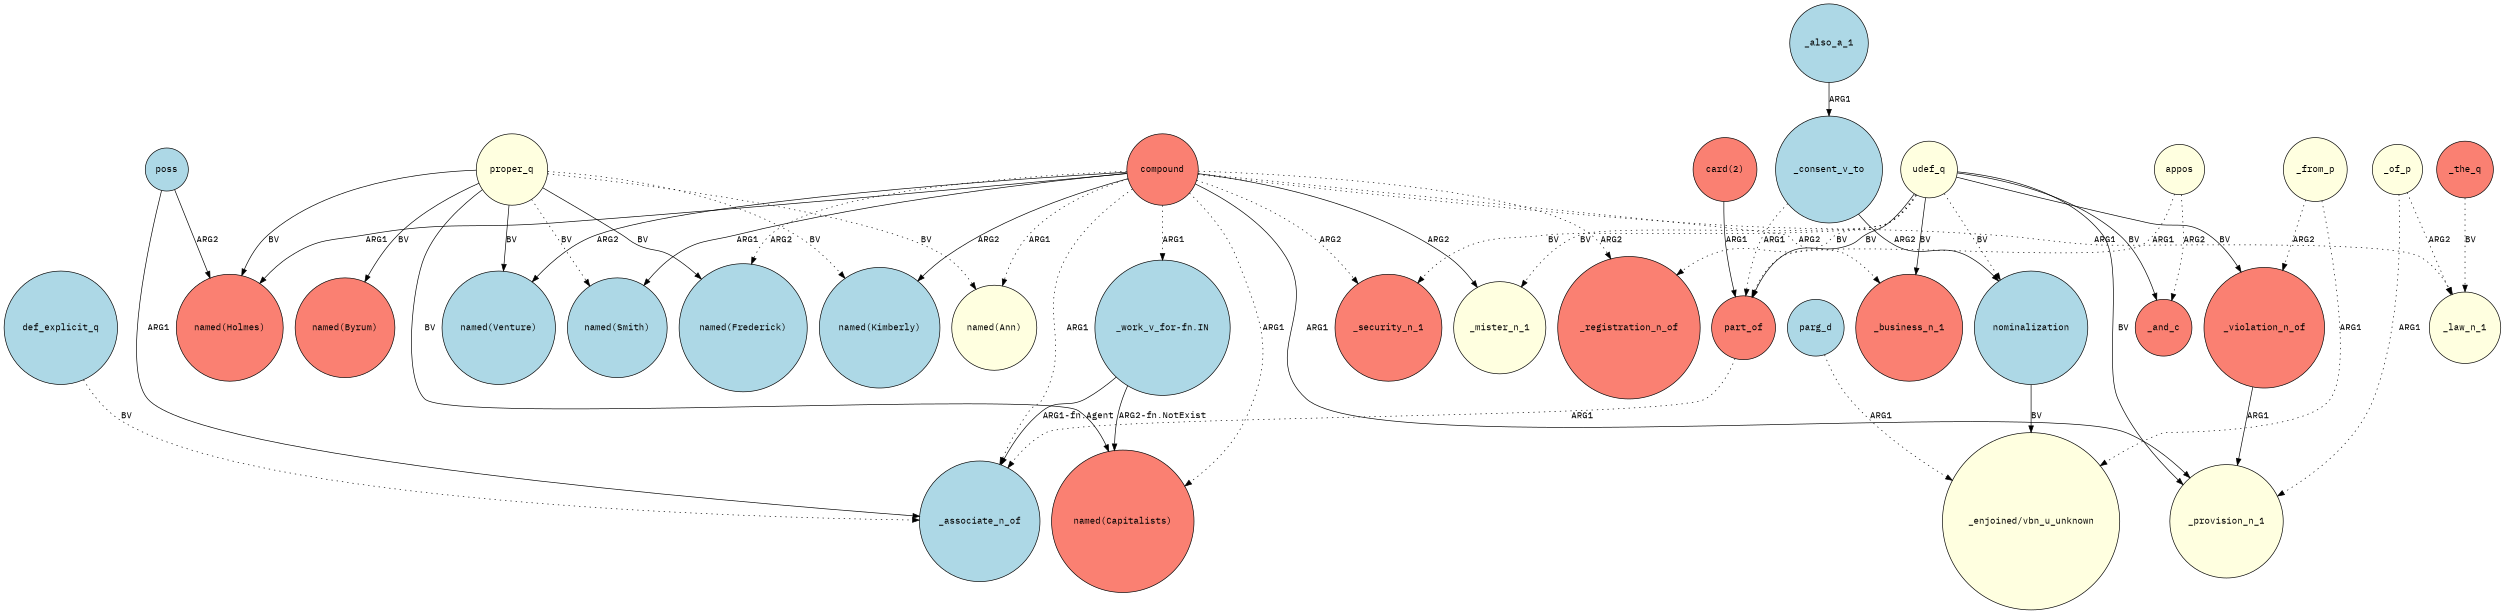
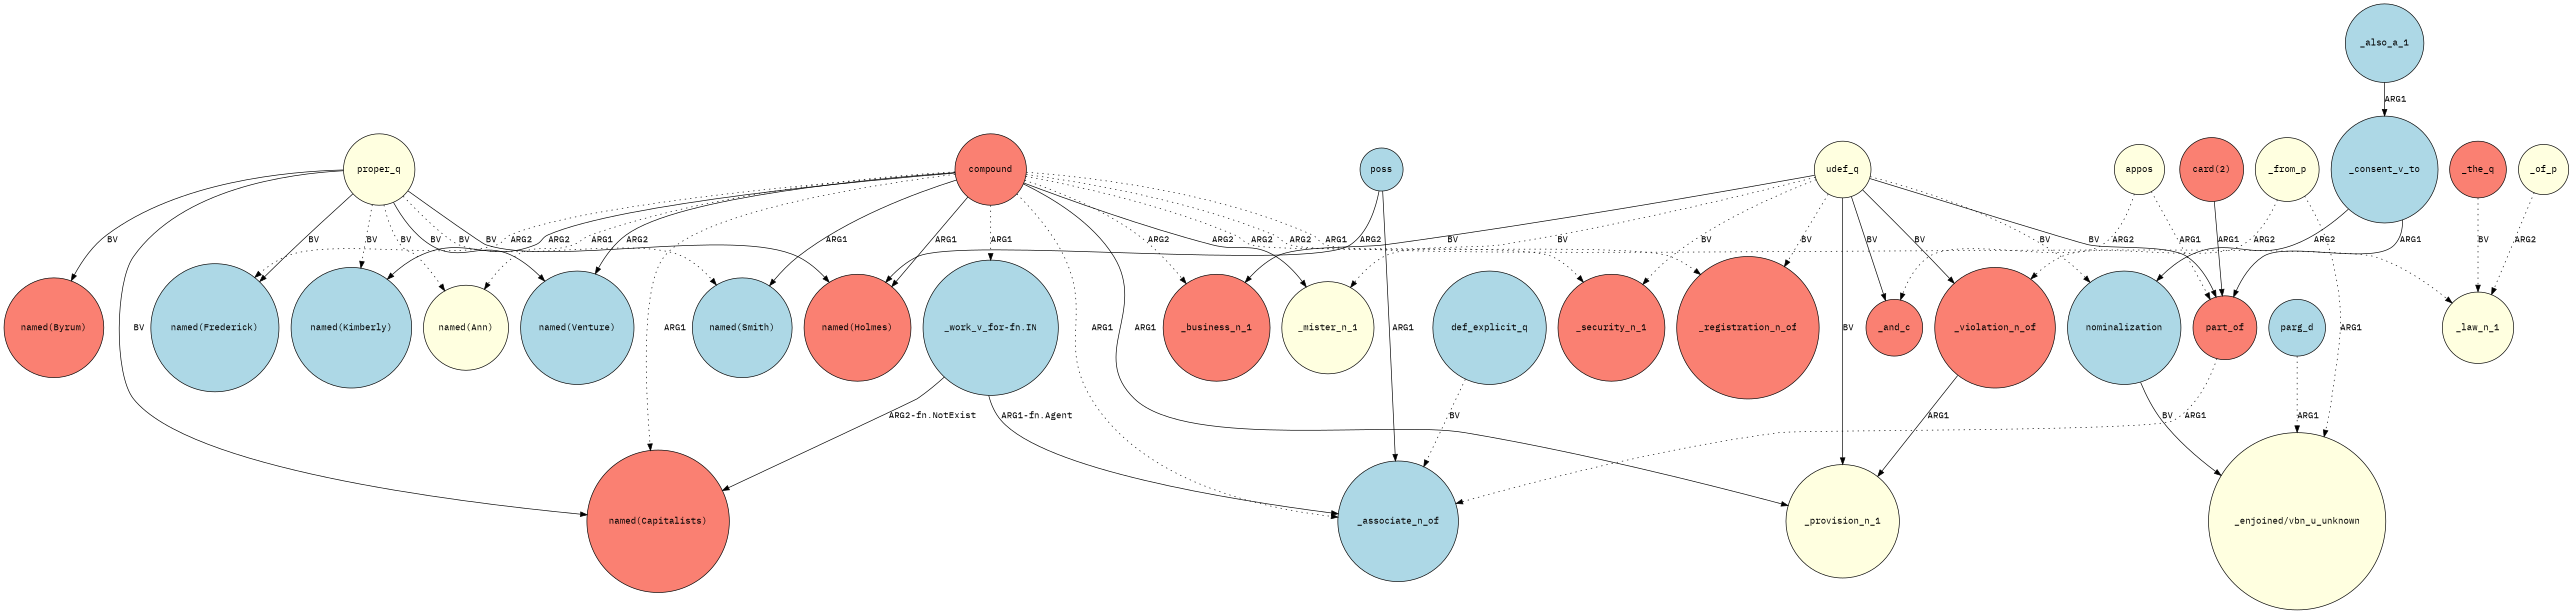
  digraph {
    fontname="IBM Plex Mono"
    node [fillcolor=salmon fontname="IBM Plex Mono" shape=circle style=filled]
    edge [fontname="IBM Plex Mono" style=solid]
    proper_q [fillcolor=lightyellow]
    "named(Holmes)"
    "named(Ann)" [fillcolor=lightyellow]
    "named(Venture)" [fillcolor=lightblue]
    "named(Kimberly)" [fillcolor=lightblue]
    "named(Capitalists)"
    "named(Frederick)" [fillcolor=lightblue]
    "named(Byrum)"
    "named(Smith)" [fillcolor=lightblue]
    compound
    _mister_n_1 [fillcolor=lightyellow]
    _security_n_1
    _provision_n_1 [fillcolor=lightyellow]
    _law_n_1 [fillcolor=lightyellow]
    _associate_n_of [fillcolor=lightblue]
    _registration_n_of
    _business_n_1
    "_work_v_for-fn.IN" [fillcolor=lightblue]
    _from_p [fillcolor=lightyellow]
    _violation_n_of
    "_enjoined/vbn_u_unknown" [fillcolor=lightyellow]
    udef_q [fillcolor=lightyellow]
    part_of
    nominalization [fillcolor=lightblue]
    _and_c
    _consent_v_to [fillcolor=lightblue]
    "card(2)"
    _also_a_1 [fillcolor=lightblue]
    appos [fillcolor=lightyellow]
    _of_p [fillcolor=lightyellow]
    poss [fillcolor=lightblue]
    def_explicit_q [fillcolor=lightblue]
    parg_d [fillcolor=lightblue]
    _the_q
    proper_q -> "named(Holmes)" [label=BV]
    proper_q -> "named(Ann)" [label=BV style=dotted]
    proper_q -> "named(Venture)" [label=BV]
    proper_q -> "named(Kimberly)" [label=BV style=dotted]
    proper_q -> "named(Capitalists)" [label=BV]
    proper_q -> "named(Frederick)" [label=BV]
    proper_q -> "named(Byrum)" [label=BV]
    proper_q -> "named(Smith)" [label=BV style=dotted]
    compound -> "named(Holmes)" [label=ARG1]
    compound -> "named(Ann)" [label=ARG1 style=dotted]
    compound -> "named(Venture)" [label=ARG2]
    compound -> "named(Kimberly)" [label=ARG2]
    compound -> "named(Capitalists)" [label=ARG1 style=dotted]
    compound -> "named(Frederick)" [label=ARG2 style=dotted]
    compound -> "named(Smith)" [label=ARG1]
    compound -> _mister_n_1 [label=ARG2]
    compound -> _security_n_1 [label=ARG2 style=dotted]
    compound -> _provision_n_1 [label=ARG1]
    compound -> _law_n_1 [label=ARG1 style=dotted]
    compound -> _associate_n_of [label=ARG1 style=dotted]
    compound -> _registration_n_of [label=ARG2 style=dotted]
    compound -> _business_n_1 [label=ARG2 style=dotted]
    compound -> "_work_v_for-fn.IN" [label=ARG1 style=dotted]
    "_work_v_for-fn.IN" -> "named(Capitalists)" [label="ARG2-fn.NotExist"]
    "_work_v_for-fn.IN" -> _associate_n_of [label="ARG1-fn.Agent"]
    _from_p -> _violation_n_of [label=ARG2 style=dotted]
    _from_p -> "_enjoined/vbn_u_unknown" [label=ARG1 style=dotted]
    _violation_n_of -> _provision_n_1 [label=ARG1]
    udef_q -> _mister_n_1 [label=BV style=dotted]
    udef_q -> _security_n_1 [label=BV style=dotted]
    udef_q -> _provision_n_1 [label=BV]
    udef_q -> _registration_n_of [label=BV style=dotted]
    udef_q -> _business_n_1 [label=BV]
    udef_q -> _violation_n_of [label=BV]
    udef_q -> part_of [label=BV]
    udef_q -> nominalization [label=BV style=dotted]
    udef_q -> _and_c [label=BV]
    part_of -> _associate_n_of [label=ARG1 style=dotted]
    nominalization -> "_enjoined/vbn_u_unknown" [label=BV]
-   _consent_v_to -> part_of [label=ARG1 style=dotted]
+   _consent_v_to -> part_of [label=ARG1]
    _consent_v_to -> nominalization [label=ARG2]
    "card(2)" -> part_of [label=ARG1]
    _also_a_1 -> _consent_v_to [label=ARG1]
    appos -> part_of [label=ARG1 style=dotted]
    appos -> _and_c [label=ARG2 style=dotted]
-   _of_p -> _provision_n_1 [label=ARG1 style=dotted]
    _of_p -> _law_n_1 [label=ARG2 style=dotted]
    poss -> "named(Holmes)" [label=ARG2]
    poss -> _associate_n_of [label=ARG1]
    def_explicit_q -> _associate_n_of [label=BV style=dotted]
    parg_d -> "_enjoined/vbn_u_unknown" [label=ARG1 style=dotted]
    _the_q -> _law_n_1 [label=BV style=dotted]
  }
